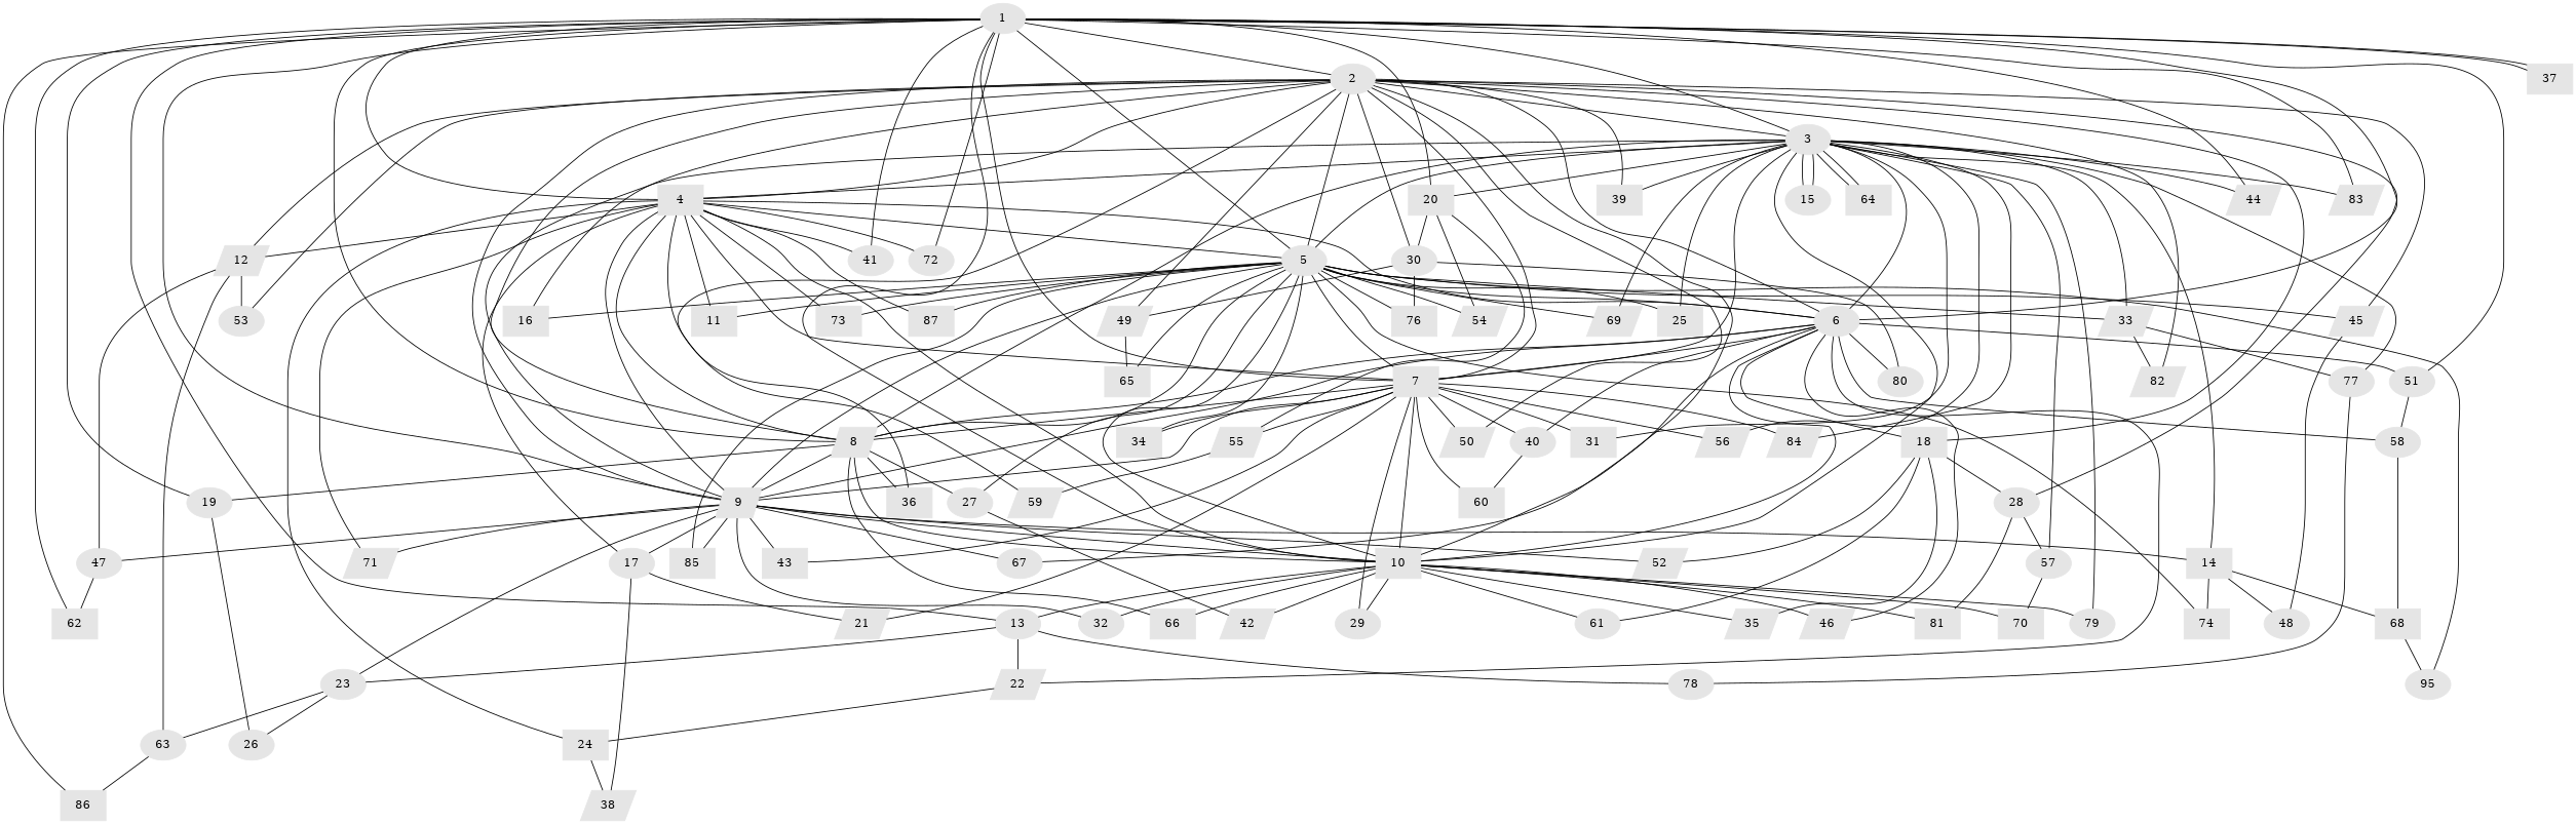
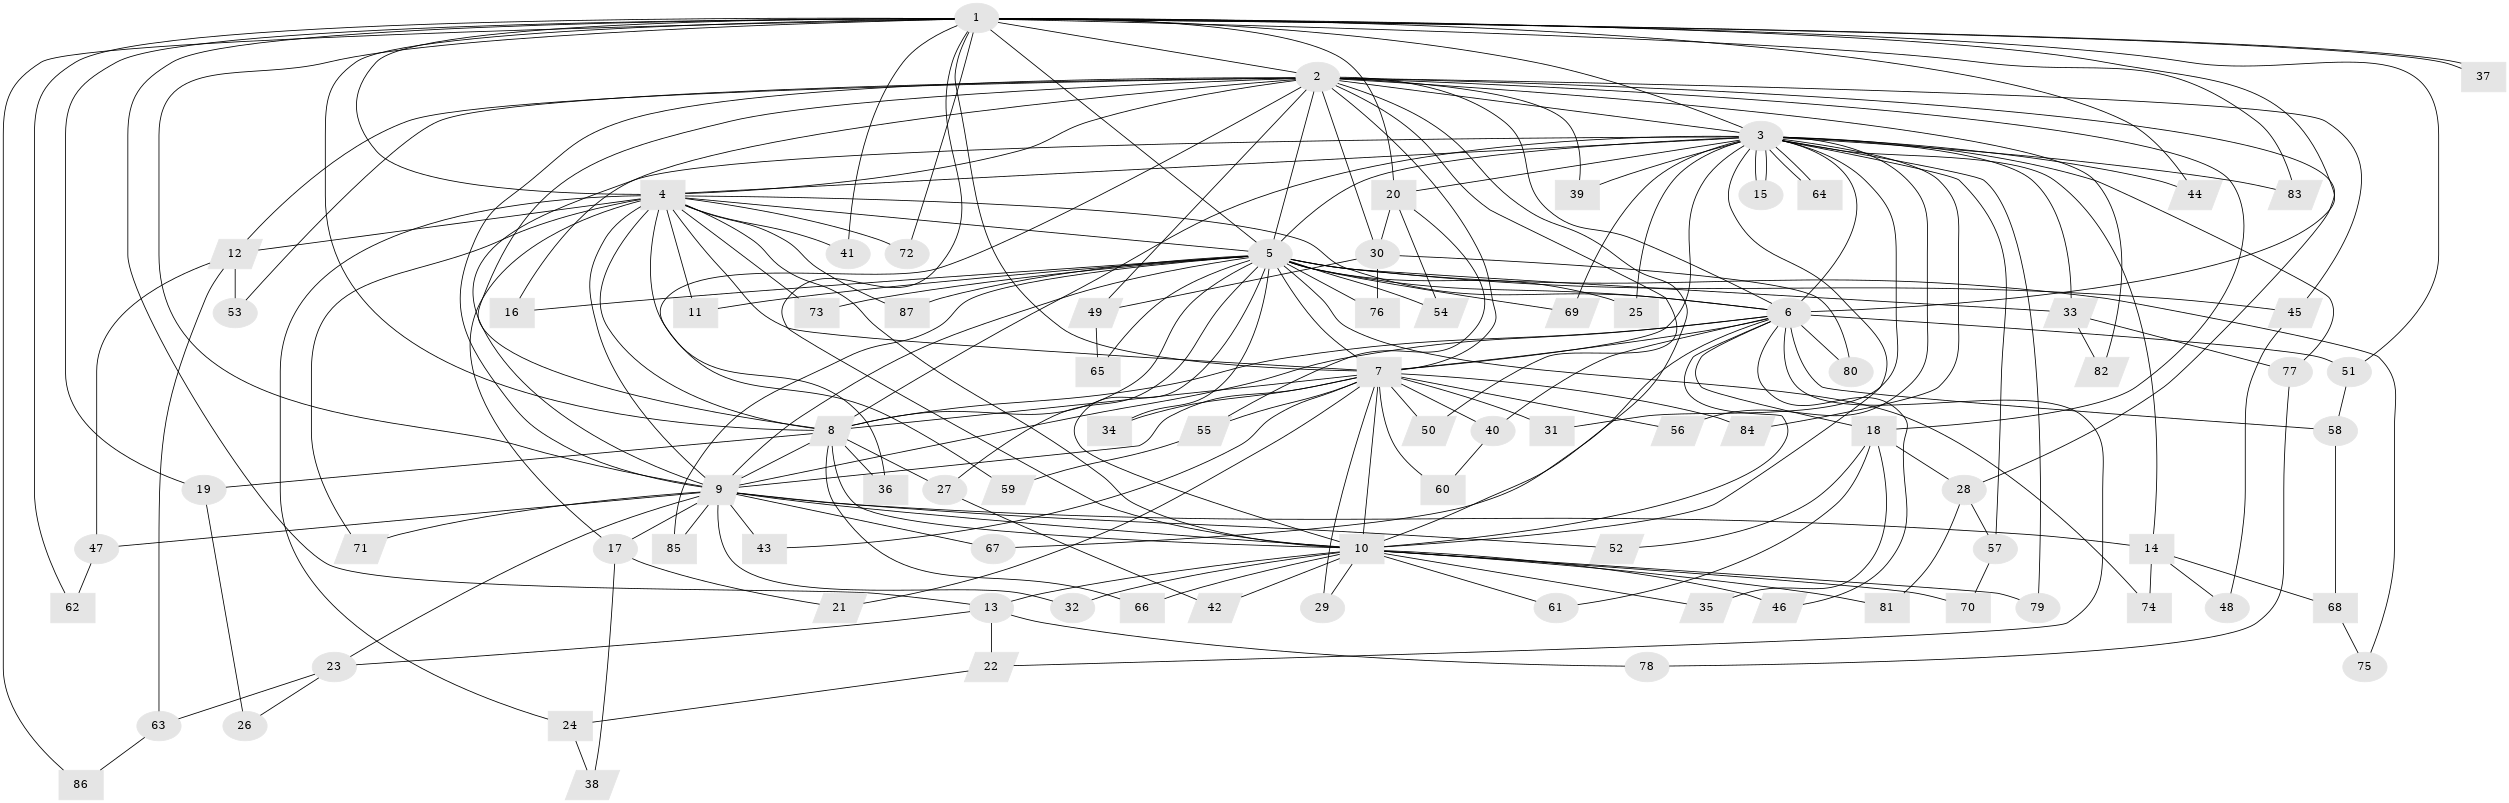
  graph {
    node [color=gray90 shape=ellipse style=filled]
    1
    2
    3
    4 [shape=box]
    5
    6
    7 [shape=box]
    8 [shape=parallelogram]
    9 [shape=parallelogram]
    10 [shape=box]
    13
    19
    20 [shape=box]
    37 [shape=box]
    41
    44 [shape=parallelogram]
    51
    62 [shape=box]
    72
    83 [shape=parallelogram]
    86 [shape=box]
    12 [shape=parallelogram]
    16 [shape=box]
    18 [shape=box]
    28
    30
    36 [shape=box]
    39 [shape=box]
    45 [shape=parallelogram]
    49 [shape=parallelogram]
    50 [shape=parallelogram]
    53
    82 [shape=parallelogram]
    14 [shape=box]
    15
    25 [shape=box]
    31 [shape=box]
    33 [shape=parallelogram]
    56 [shape=parallelogram]
    57
    64 [shape=box]
    69 [shape=parallelogram]
    77
    79
    84 [shape=parallelogram]
    11 [shape=box]
    17
    24 [shape=box]
    59 [shape=parallelogram]
    71 [shape=parallelogram]
    73 [shape=box]
    87 [shape=box]
    27
    34 [shape=box]
    54 [shape=parallelogram]
    65 [shape=box]
    74 [shape=box]
-   75 [label=95]
+   75
    76 [shape=box]
    85 [shape=box]
    22 [shape=parallelogram]
    40
    46 [shape=parallelogram]
    58
    67
    80
    21 [shape=parallelogram]
    29
    43 [shape=box]
    55 [shape=parallelogram]
    60 [shape=box]
    66 [shape=box]
    23
    32
    47
    52 [shape=parallelogram]
    35 [shape=parallelogram]
    42 [shape=parallelogram]
    61
    70 [shape=box]
    81 [shape=box]
    78
    26
    63
    48
    68 [shape=box]
    38 [shape=parallelogram]
    1 -- 2
    1 -- 3
    1 -- 4
    1 -- 5
    1 -- 6
    1 -- 7
    1 -- 8
    1 -- 9
    1 -- 10
    1 -- 13
    1 -- 19
    1 -- 20
    1 -- 37
    1 -- 37
    1 -- 41
    1 -- 44
    1 -- 51
    1 -- 62
    1 -- 72
    1 -- 83
    1 -- 86
    2 -- 3
    2 -- 4
    2 -- 5
    2 -- 6
    2 -- 7
    2 -- 8
    2 -- 9
    2 -- 10
    2 -- 12
    2 -- 16
    2 -- 18
    2 -- 28
    2 -- 30
    2 -- 36
    2 -- 39
    2 -- 45
    2 -- 49
    2 -- 50
    2 -- 53
    2 -- 82
    3 -- 4
    3 -- 5
    3 -- 6
    3 -- 7
    3 -- 8
    3 -- 9
    3 -- 10
    3 -- 20
    3 -- 44
    3 -- 83
    3 -- 39
    3 -- 14
    3 -- 15
    3 -- 15
    3 -- 25
    3 -- 31
    3 -- 33
    3 -- 56
    3 -- 57
    3 -- 64
    3 -- 64
    3 -- 69
    3 -- 77
    3 -- 79
    3 -- 84
    4 -- 5
    4 -- 6
    4 -- 7
    4 -- 8
    4 -- 9
    4 -- 10
    4 -- 41
    4 -- 72
    4 -- 12
    4 -- 11
    4 -- 17
    4 -- 24
    4 -- 59
    4 -- 71
    4 -- 73
    4 -- 87
    5 -- 6
    5 -- 7
    5 -- 8
    5 -- 9
    5 -- 10
    5 -- 16
    5 -- 45
    5 -- 25
    5 -- 33
    5 -- 69
    5 -- 11
    5 -- 73
    5 -- 87
    5 -- 27
    5 -- 34
    5 -- 54
    5 -- 65
    5 -- 74
    5 -- 75
    5 -- 76
    5 -- 85
    6 -- 7
    6 -- 8
    6 -- 9
    6 -- 10
    6 -- 51
    6 -- 18
    6 -- 22
    6 -- 40
    6 -- 46
    6 -- 58
    6 -- 67
    6 -- 80
    7 -- 8
    7 -- 9
    7 -- 10
    7 -- 50
    7 -- 31
    7 -- 56
    7 -- 84
    7 -- 34
    7 -- 40
    7 -- 21
    7 -- 29
    7 -- 43
    7 -- 55
    7 -- 60
    8 -- 9
    8 -- 10
    8 -- 19
    8 -- 36
    8 -- 27
    8 -- 66
    9 -- 10
    9 -- 14
    9 -- 17
    9 -- 71
    9 -- 85
    9 -- 67
    9 -- 43
    9 -- 23
    9 -- 32
    9 -- 47
    9 -- 52
    10 -- 13
    10 -- 79
    10 -- 46
    10 -- 29
    10 -- 66
    10 -- 32
    10 -- 35
    10 -- 42
    10 -- 61
    10 -- 70
    10 -- 81
    13 -- 22
    13 -- 23
    13 -- 78
    19 -- 26
    20 -- 30
    20 -- 54
    20 -- 55
    51 -- 58
    12 -- 53
    12 -- 47
    12 -- 63
    18 -- 28
    18 -- 52
    18 -- 35
    18 -- 61
    28 -- 57
    28 -- 81
    30 -- 49
    30 -- 76
    30 -- 80
    45 -- 48
    49 -- 65
    14 -- 74
    14 -- 48
    14 -- 68
    33 -- 82
    33 -- 77
    57 -- 70
    77 -- 78
    17 -- 21
    17 -- 38
    24 -- 38
    27 -- 42
    22 -- 24
    40 -- 60
    58 -- 68
    55 -- 59
    23 -- 26
    23 -- 63
    47 -- 62
    63 -- 86
    68 -- 75
  }
